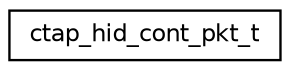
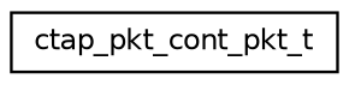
  digraph {
    rankdir=LR
-   n1 [color=black fillcolor=white fontname=Helvetica fontsize=10 height=0.2 label=ctap_hid_cont_pkt_t shape=record style=filled width=0.4]
+   n1 [color=black fillcolor=white fontname=Helvetica fontsize=10 height=0.2 label=ctap_pkt_cont_pkt_t shape=record style=filled width=0.4]
  }
